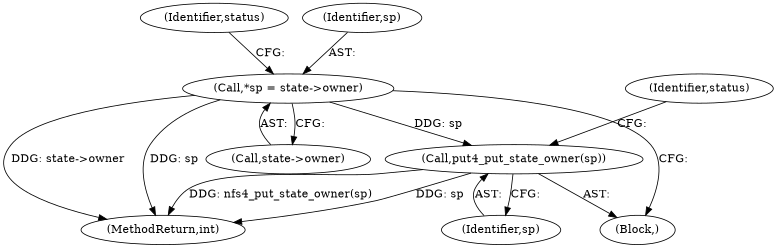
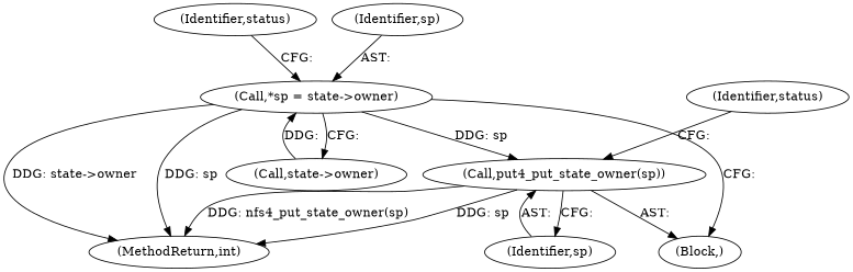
  digraph {
    n1 [label="(Call,*sp = state->owner)"]
    n2 [label="(Call,put4_put_state_owner(sp))"]
    n3 [label="(Block,)"]
    n4 [label="(MethodReturn,int)"]
    n5 [label="(Call,state->owner)"]
    n6 [label="(Identifier,sp)"]
    n7 [label="(Identifier,status)"]
    n8 [label="(Identifier,status)"]
    n9 [label="(Identifier,sp)"]
    n1 -> n2 [label="DDG: sp"]
    n1 -> n3 [label="CFG: "]
    n1 -> n4 [label="DDG: state->owner"]
    n1 -> n4 [label="DDG: sp"]
    n1 -> n5 [label="CFG: "]
    n2 -> n3 [label="AST: "]
    n2 -> n4 [label="DDG: sp"]
    n2 -> n4 [label="DDG: nfs4_put_state_owner(sp)"]
    n2 -> n6 [label="CFG: "]
-   n5 -> n1 [label="AST: "]
+   n5 -> n1 [label="DDG: "]
    n6 -> n2 [label="AST: "]
    n7 -> n1 [label="CFG: "]
    n8 -> n2 [label="CFG: "]
    n9 -> n1 [label="AST: "]
  }
